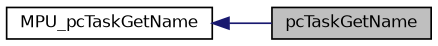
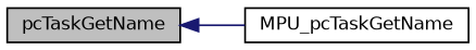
  digraph {
    rankdir=LR
    node [color=black fontname=Helvetica fontsize=10 shape=record style=filled]
    n1 [fillcolor=grey75 fontcolor=black height=0.2 label=pcTaskGetName width=0.4]
    n2 [fillcolor=white height=0.2 label=MPU_pcTaskGetName width=0.4]
-   n2 -> n1 [color=midnightblue dir=back fontname=Helvetica fontsize=10 labelfontname=Helvetica labelfontsize=10 style=solid]
+   n1 -> n2 [color=midnightblue dir=back fontname=Helvetica fontsize=10 labelfontname=Helvetica labelfontsize=10 style=solid]
  }
